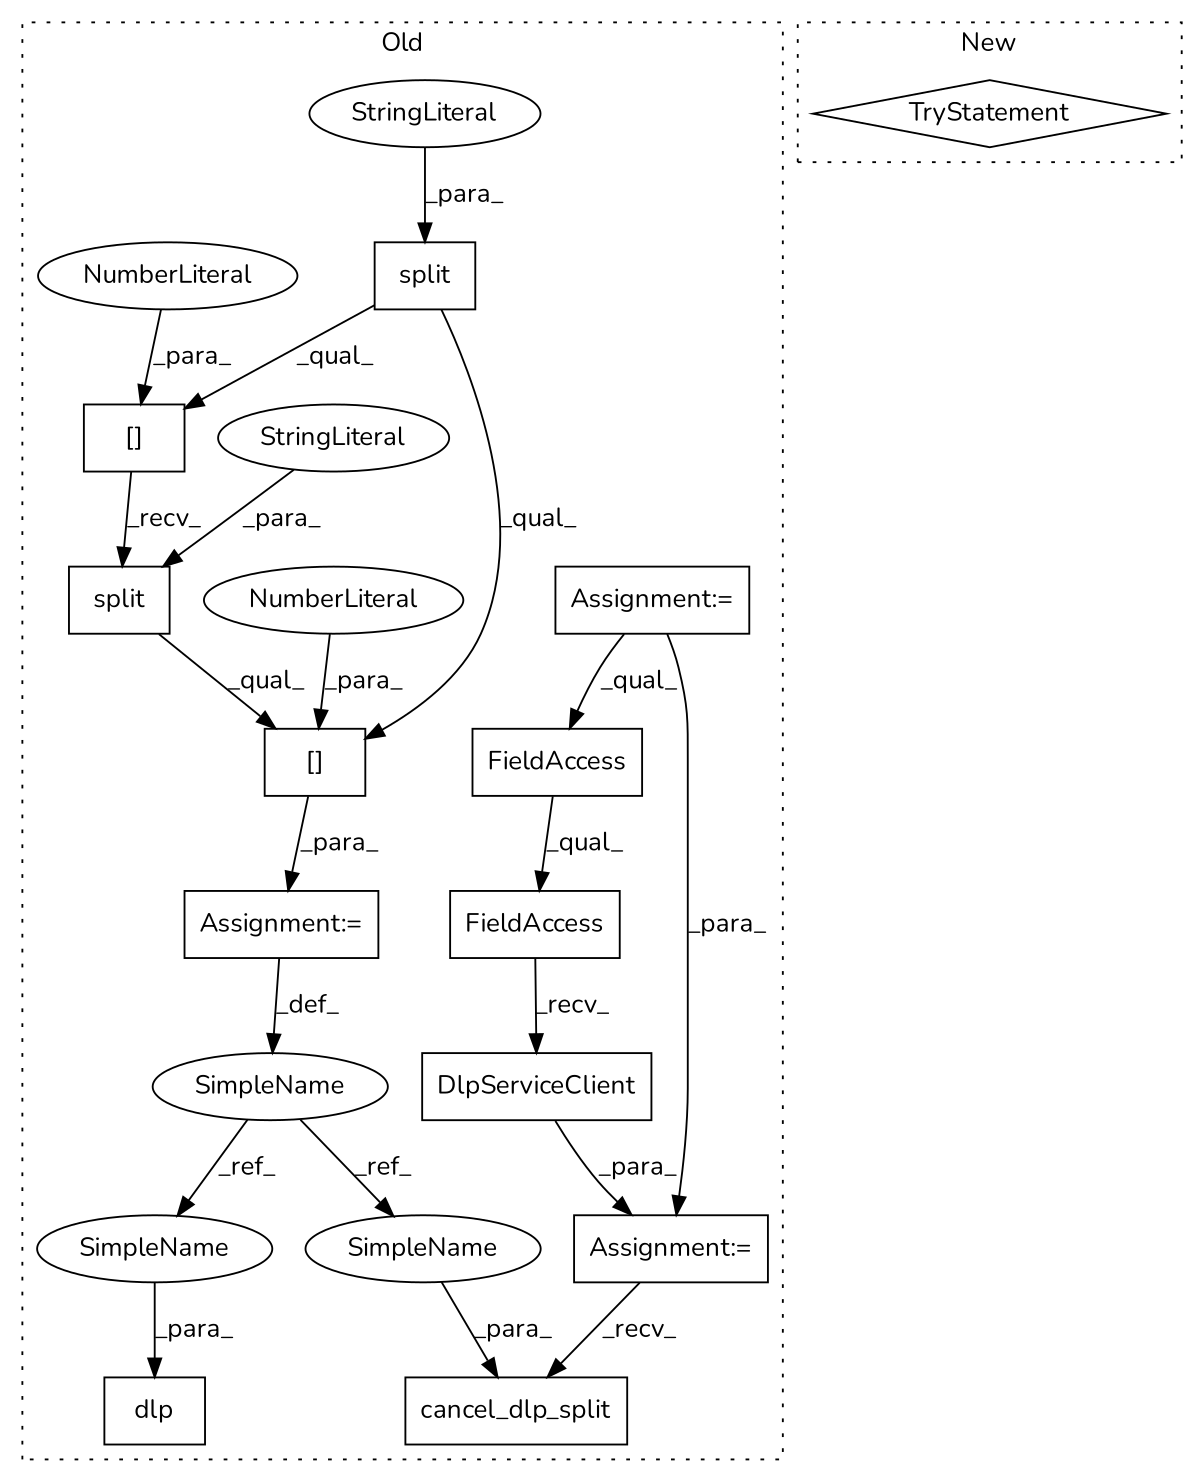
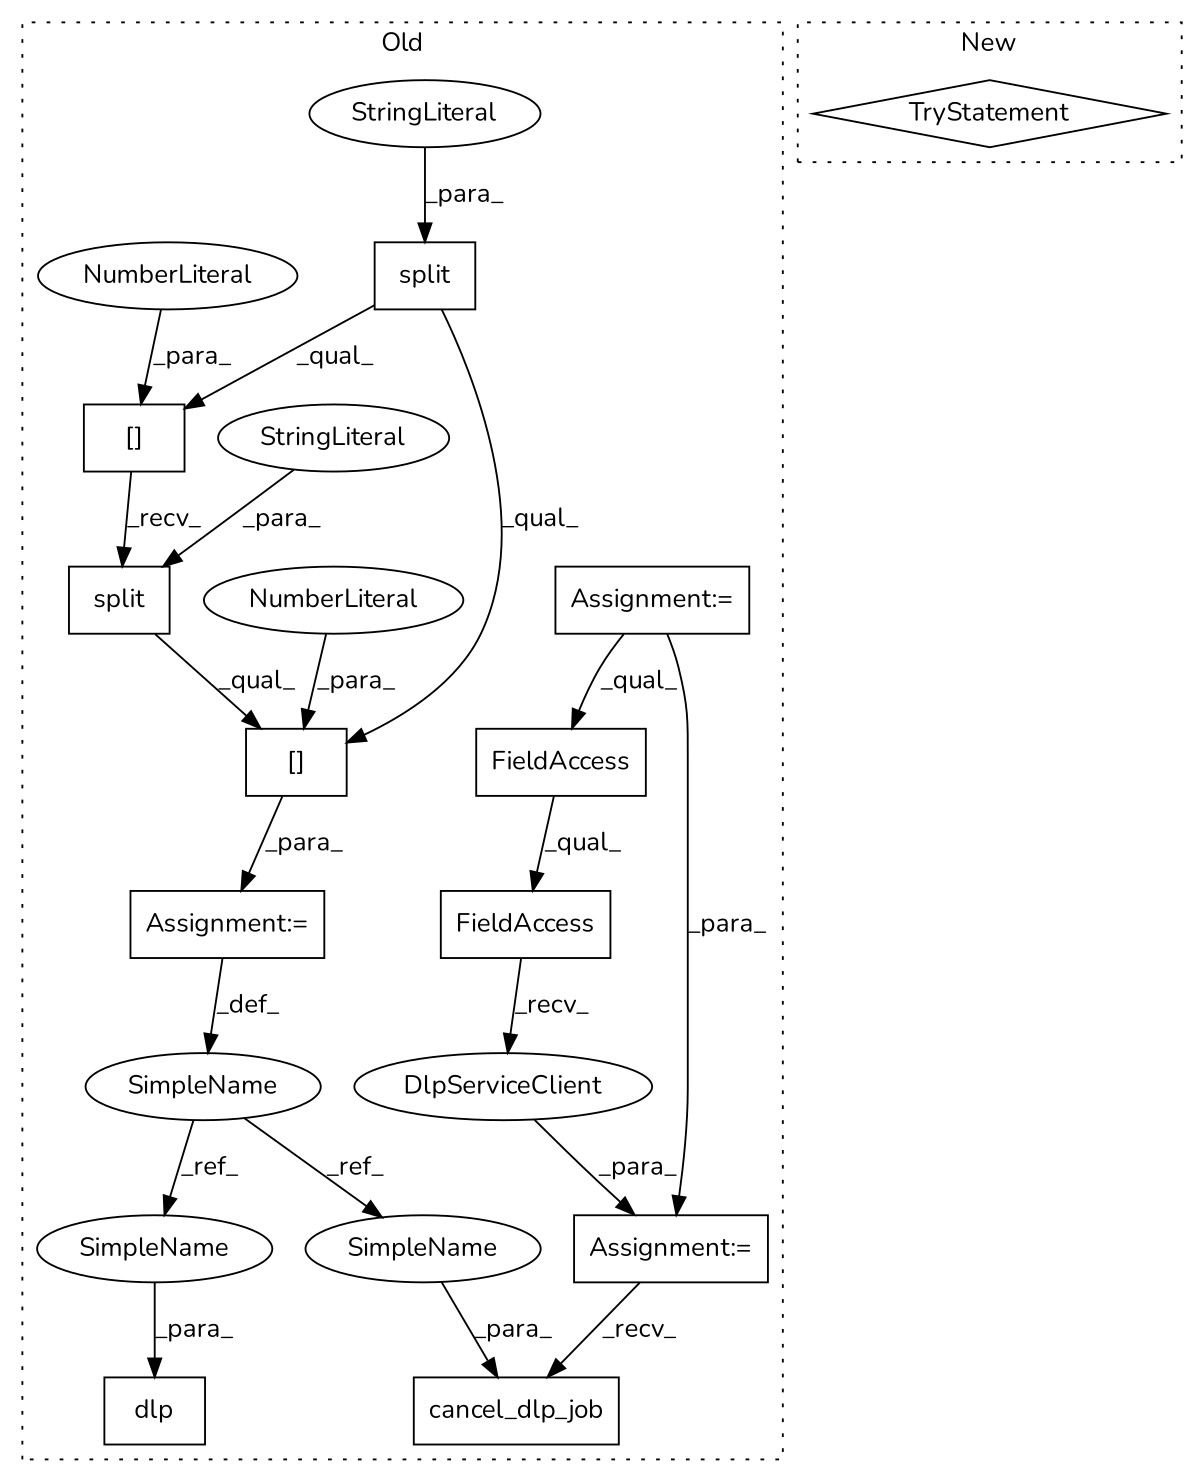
  digraph {
    fontname=Nunito
    node [a=32 fontname=Nunito l=1 s=10383 shape=box]
    edge [fontname=Nunito]
-   n1 [l="15,1" label=cancel_dlp_split s="10434,10461"]
+   n1 [l="15,1" label=cancel_dlp_job s="10434,10461"]
    n2 [l="6,1" label=split s="10331,10341"]
    n3 [a=2 l="59,1" label="[]" s="10284,10344"]
    n4 [a=34 label=NumberLiteral s=10343 shape=ellipse]
    n5 [l="6,1" label=dlp s="10351,10369"]
    n6 [a=2 l="44,1" label="[]" s="10284,10329"]
    n7 [a=34 label=NumberLiteral s=10328 shape=ellipse]
    n8 [l="6,1" label=split s="10288,10326"]
-   n9 [l=18 label=DlpServiceClient s=10403]
+   n9 [l=18 label=DlpServiceClient s=10403 shape=ellipse]
    n10 [a=22 l=19 label=FieldAccess]
    n11 [a=22 l=12 label=FieldAccess]
    n12 [a=42 l=12 label=SimpleName s=10271 shape=ellipse]
    n13 [a=7 label="Assignment:=" s=10382]
    n14 [a=7 l=6 label="Assignment:=" s=9832]
    n15 [a=7 label="Assignment:=" s=10283]
    n16 [a=45 l=32 label=StringLiteral s=10294 shape=ellipse]
    n17 [a=45 l=4 label=StringLiteral s=10337 shape=ellipse]
    n18 [a=42 l=12 label=SimpleName s=10357 shape=ellipse]
    n19 [a=42 l=12 label=SimpleName s=10449 shape=ellipse]
    n20 [a=54 l=4 label=TryStatement s=9936 shape=diamond]
    subgraph cluster_1 {
      label=Old
      style=dotted
      n1
      n2
      n3
      n4
      n5
      n6
      n7
      n8
      n9
      n10
      n11
      n12
      n13
      n14
      n15
      n16
      n17
      n18
      n19
    }
    subgraph cluster_2 {
      label=New
      style=dotted
      n20
    }
    n2 -> n3 [label=_qual_]
    n3 -> n15 [label=_para_]
    n4 -> n3 [label=_para_]
    n6 -> n2 [label=_recv_]
    n7 -> n6 [label=_para_]
    n8 -> n3 [label=_qual_]
    n8 -> n6 [label=_qual_]
    n9 -> n13 [label=_para_]
    n10 -> n9 [label=_recv_]
    n11 -> n10 [label=_qual_]
    n12 -> n18 [label=_ref_]
    n12 -> n19 [label=_ref_]
    n13 -> n1 [label=_recv_]
    n14 -> n11 [label=_qual_]
    n14 -> n13 [label=_para_]
    n15 -> n12 [label=_def_]
    n16 -> n8 [label=_para_]
    n17 -> n2 [label=_para_]
    n18 -> n5 [label=_para_]
    n19 -> n1 [label=_para_]
  }
